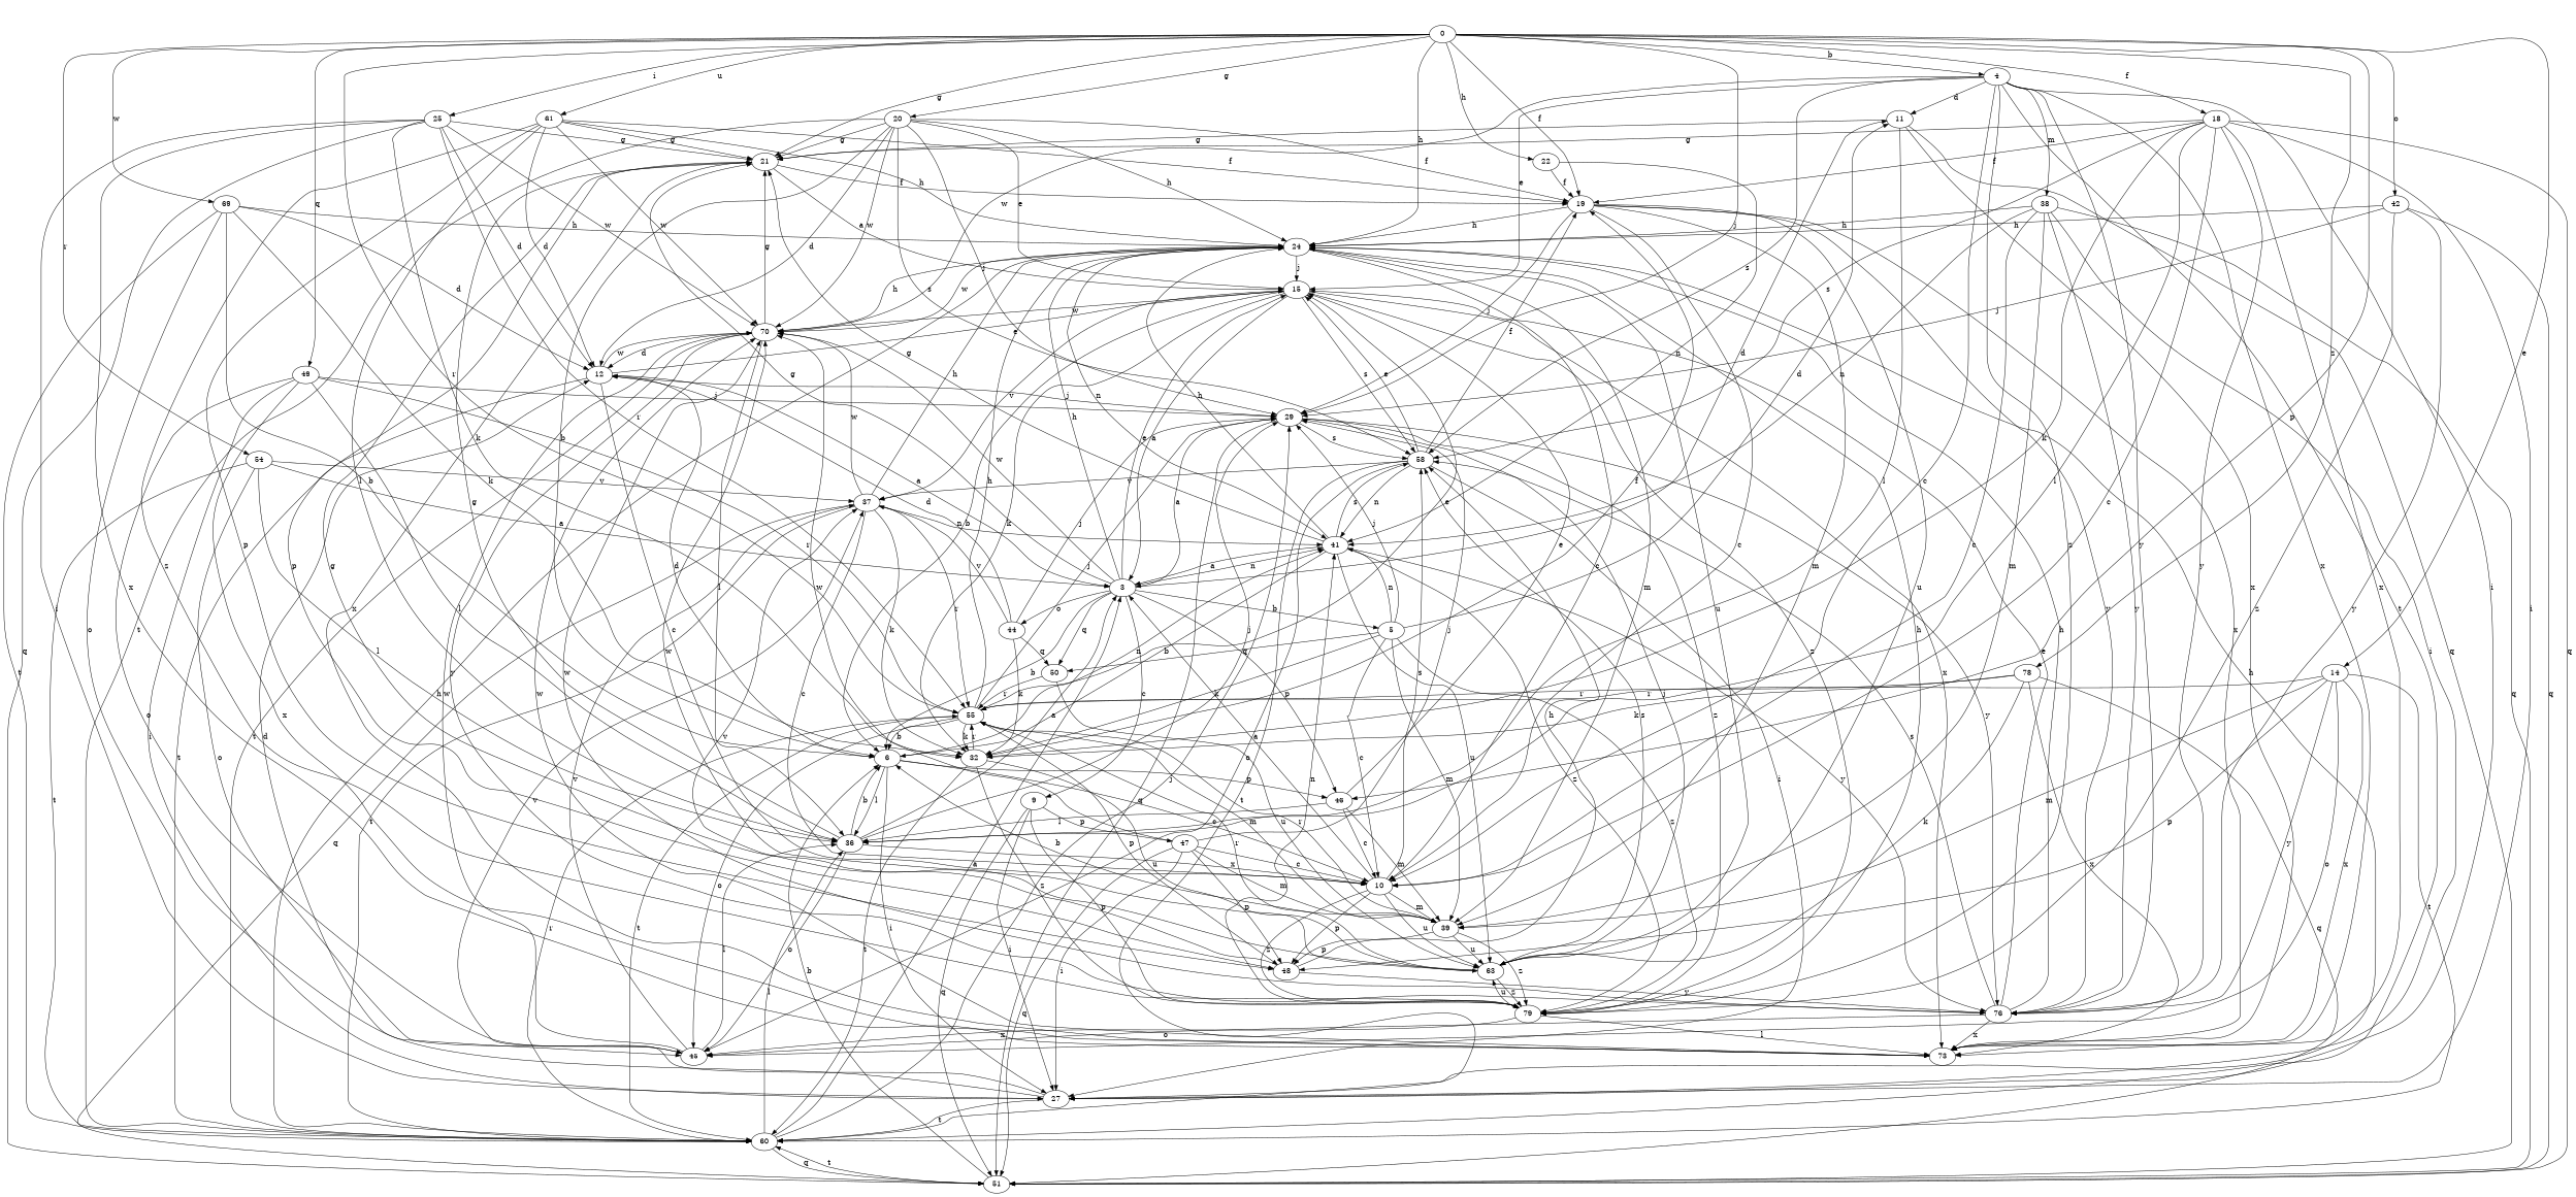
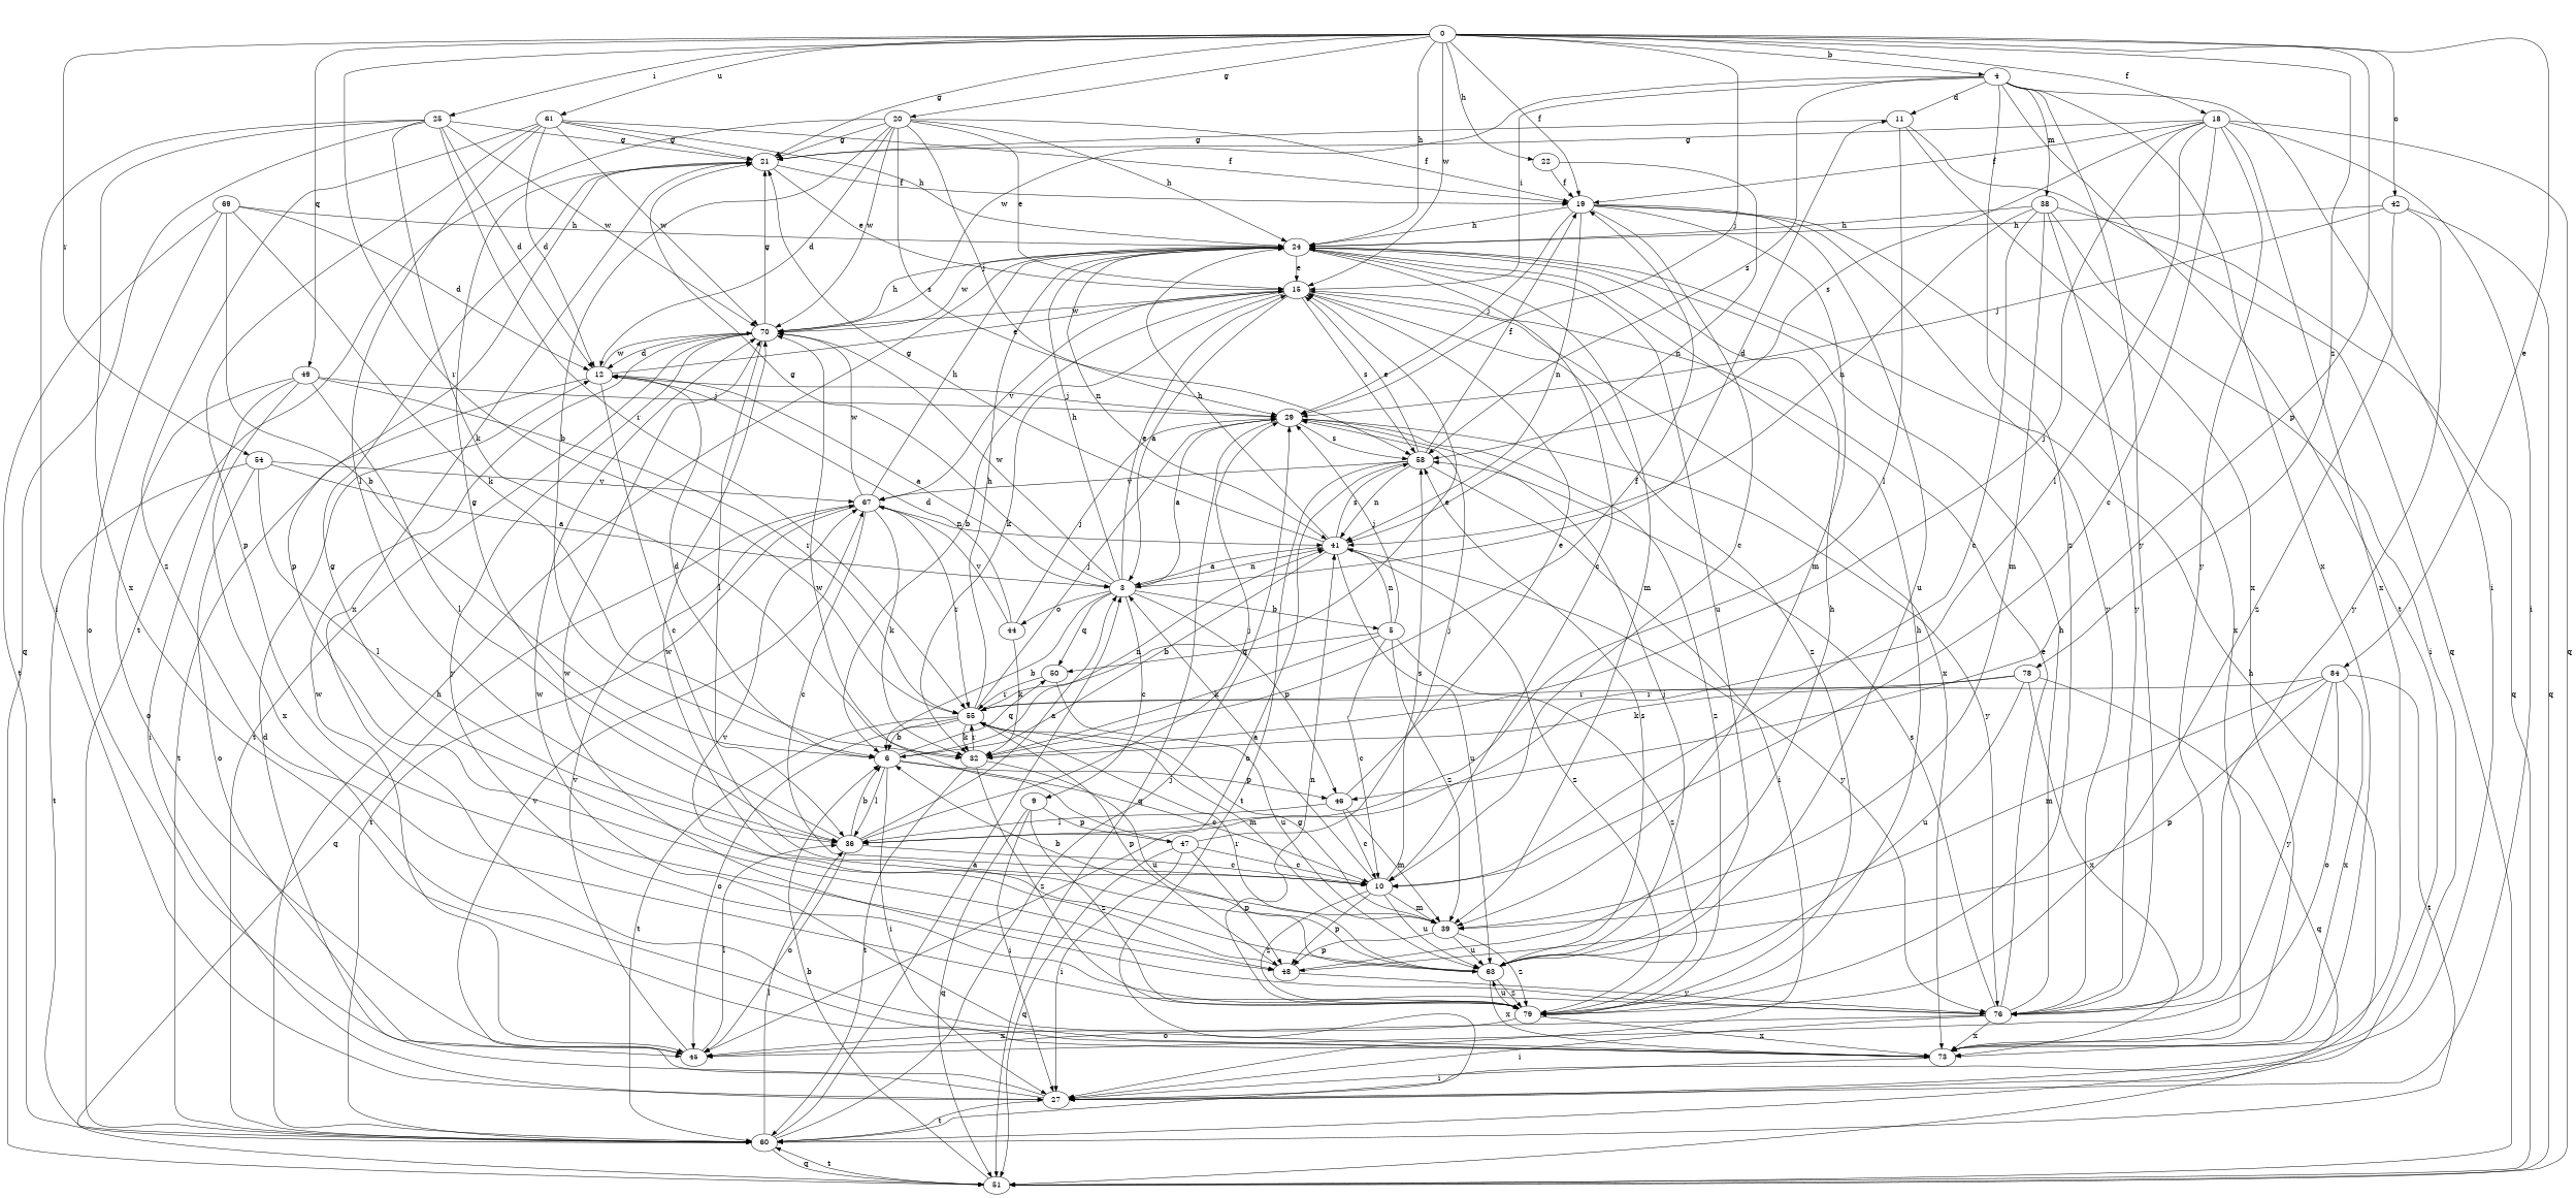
  strict digraph {
    0
    4
-   14
+   14 [label=84]
    18
    19
    20
    21
    22
    24
    25
    29
    42
    46
    49
    54
    55
    61
    69
    78
    11
    15
    70
    10
    27
    38
    58
    60
    73
    76
    79
    39
    48
    45
    32
    36
    51
    41
    63
    6
    12
    3
-   67 [label=37]
+   67
    5
    9
    44
    50
    47
    0 -> 4 [label=b]
    0 -> 14 [label=e]
    0 -> 18 [label=f]
    0 -> 19 [label=f]
    0 -> 20 [label=g]
    0 -> 21 [label=g]
    0 -> 22 [label=h]
    0 -> 24 [label=h]
    0 -> 25 [label=i]
    0 -> 29 [label=j]
    0 -> 42 [label=o]
    0 -> 46 [label=p]
    0 -> 49 [label=q]
    0 -> 54 [label=r]
    0 -> 55 [label=r]
    0 -> 61 [label=u]
-   0 -> 69 [label=w]
+   0 -> 15 [label=w]
    0 -> 78 [label=z]
    4 -> 11 [label=d]
-   4 -> 15 [label=e]
+   4 -> 15 [label=i]
    4 -> 70 [label=w]
-   4 -> 10 [label=c]
    4 -> 27 [label=i]
    4 -> 38 [label=m]
    4 -> 58 [label=s]
    4 -> 60 [label=t]
    4 -> 73 [label=x]
    4 -> 76 [label=y]
    4 -> 79 [label=z]
    14 -> 55 [label=r]
    14 -> 60 [label=t]
    14 -> 73 [label=x]
    14 -> 76 [label=y]
    14 -> 39 [label=m]
    14 -> 48 [label=p]
    14 -> 45 [label=o]
    18 -> 19 [label=f]
    18 -> 21 [label=g]
    18 -> 10 [label=c]
    18 -> 27 [label=i]
    18 -> 58 [label=s]
    18 -> 73 [label=x]
    18 -> 76 [label=y]
-   18 -> 32 [label=k]
+   18 -> 32 [label=j]
    18 -> 36 [label=l]
    18 -> 51 [label=q]
    19 -> 24 [label=h]
    19 -> 29 [label=j]
    19 -> 10 [label=c]
    19 -> 73 [label=x]
    19 -> 76 [label=y]
    19 -> 39 [label=m]
+   19 -> 41 [label=n]
    19 -> 63 [label=u]
    20 -> 19 [label=f]
    20 -> 21 [label=g]
    20 -> 24 [label=h]
    20 -> 29 [label=j]
    20 -> 15 [label=e]
    20 -> 70 [label=w]
    20 -> 58 [label=s]
    20 -> 60 [label=t]
    20 -> 6 [label=b]
    20 -> 12 [label=d]
    21 -> 19 [label=f]
-   21 -> 15 [label=a]
+   21 -> 15 [label=e]
    21 -> 73 [label=x]
    21 -> 48 [label=p]
    22 -> 19 [label=f]
    22 -> 41 [label=n]
-   24 -> 15 [label=j]
+   24 -> 15 [label=e]
    24 -> 70 [label=w]
    24 -> 10 [label=c]
    24 -> 39 [label=m]
    24 -> 41 [label=n]
    24 -> 63 [label=u]
    25 -> 21 [label=g]
    25 -> 55 [label=r]
    25 -> 70 [label=w]
    25 -> 27 [label=i]
    25 -> 73 [label=x]
    25 -> 32 [label=k]
    25 -> 51 [label=q]
    25 -> 12 [label=d]
    29 -> 58 [label=s]
    29 -> 76 [label=y]
    29 -> 79 [label=z]
    29 -> 51 [label=q]
    29 -> 3 [label=a]
    42 -> 24 [label=h]
    42 -> 29 [label=j]
    42 -> 76 [label=y]
    42 -> 79 [label=z]
    42 -> 51 [label=q]
    46 -> 15 [label=e]
    46 -> 10 [label=c]
    46 -> 39 [label=m]
    46 -> 36 [label=l]
    49 -> 29 [label=j]
    49 -> 55 [label=r]
    49 -> 27 [label=i]
    49 -> 73 [label=x]
    49 -> 45 [label=o]
    49 -> 36 [label=l]
    54 -> 60 [label=t]
    54 -> 45 [label=o]
    54 -> 36 [label=l]
    54 -> 3 [label=a]
    54 -> 67 [label=v]
    55 -> 24 [label=h]
    55 -> 29 [label=j]
    55 -> 15 [label=e]
    55 -> 60 [label=t]
    55 -> 39 [label=m]
    55 -> 48 [label=p]
    55 -> 45 [label=o]
    55 -> 32 [label=k]
    55 -> 6 [label=b]
    61 -> 19 [label=f]
    61 -> 21 [label=g]
    61 -> 24 [label=h]
    61 -> 70 [label=w]
    61 -> 79 [label=z]
    61 -> 48 [label=p]
    61 -> 36 [label=l]
    61 -> 12 [label=d]
    69 -> 24 [label=h]
    69 -> 60 [label=t]
    69 -> 45 [label=o]
    69 -> 32 [label=k]
    69 -> 6 [label=b]
    69 -> 12 [label=d]
    78 -> 55 [label=r]
    78 -> 73 [label=x]
    78 -> 32 [label=k]
    78 -> 51 [label=q]
-   78 -> 63 [label=k]
+   78 -> 63 [label=u]
    11 -> 21 [label=g]
    11 -> 73 [label=x]
    11 -> 36 [label=l]
    11 -> 51 [label=q]
    15 -> 70 [label=w]
    15 -> 58 [label=s]
    15 -> 73 [label=x]
    15 -> 79 [label=z]
    15 -> 32 [label=k]
    15 -> 6 [label=b]
    15 -> 3 [label=a]
    15 -> 67 [label=v]
    70 -> 21 [label=g]
    70 -> 24 [label=h]
    70 -> 60 [label=t]
    70 -> 76 [label=y]
    70 -> 36 [label=l]
    70 -> 12 [label=d]
    10 -> 58 [label=s]
    10 -> 79 [label=z]
    10 -> 39 [label=m]
    10 -> 48 [label=p]
    10 -> 63 [label=u]
    10 -> 3 [label=a]
    27 -> 24 [label=h]
    27 -> 60 [label=t]
    27 -> 12 [label=d]
    27 -> 67 [label=v]
    38 -> 24 [label=h]
    38 -> 10 [label=c]
    38 -> 27 [label=i]
    38 -> 76 [label=y]
    38 -> 39 [label=m]
    38 -> 51 [label=q]
    38 -> 41 [label=n]
    58 -> 19 [label=f]
    58 -> 15 [label=e]
    58 -> 27 [label=i]
    58 -> 60 [label=t]
    58 -> 45 [label=o]
    58 -> 41 [label=n]
    58 -> 67 [label=v]
    60 -> 24 [label=h]
    60 -> 29 [label=j]
-   60 -> 55 [label=r]
    60 -> 36 [label=l]
    60 -> 51 [label=q]
    60 -> 3 [label=a]
    73 -> 70 [label=w]
+   73 -> 27 [label=i]
    76 -> 24 [label=h]
    76 -> 15 [label=e]
    76 -> 70 [label=w]
+   76 -> 27 [label=i]
    76 -> 58 [label=s]
    76 -> 73 [label=x]
    76 -> 45 [label=o]
    79 -> 24 [label=h]
-   79 -> 73 [label=l]
+   79 -> 73 [label=x]
    79 -> 45 [label=x]
    79 -> 41 [label=n]
    79 -> 63 [label=u]
-   39 -> 55 [label=r]
+   39 -> 55 [label=g]
    39 -> 79 [label=z]
    39 -> 48 [label=p]
    39 -> 63 [label=u]
    39 -> 6 [label=b]
-   48 -> 58 [label=h]
+   48 -> 24 [label=h]
    48 -> 76 [label=y]
    48 -> 67 [label=v]
-   45 -> 70 [label=w]
+   70 -> 45 [label=w]
    45 -> 36 [label=l]
    45 -> 67 [label=v]
    32 -> 19 [label=f]
    32 -> 55 [label=r]
    32 -> 60 [label=t]
    32 -> 79 [label=z]
    32 -> 63 [label=u]
    36 -> 21 [label=g]
    36 -> 29 [label=j]
-   36 -> 10 [label=x]
+   36 -> 10 [label=c]
    36 -> 45 [label=o]
    36 -> 6 [label=b]
    36 -> 3 [label=a]
    51 -> 60 [label=t]
    51 -> 6 [label=b]
    41 -> 21 [label=g]
    41 -> 24 [label=h]
    41 -> 58 [label=s]
    41 -> 76 [label=y]
    41 -> 79 [label=z]
    41 -> 63 [label=u]
    41 -> 6 [label=b]
    41 -> 3 [label=a]
    63 -> 21 [label=g]
    63 -> 29 [label=j]
    63 -> 55 [label=r]
    63 -> 70 [label=w]
    63 -> 58 [label=s]
+   63 -> 73 [label=x]
    63 -> 79 [label=z]
    6 -> 46 [label=p]
    6 -> 10 [label=c]
    6 -> 27 [label=i]
    6 -> 36 [label=l]
    6 -> 41 [label=n]
    6 -> 12 [label=d]
-   44 -> 50 [label=q]
+   6 -> 50 [label=q]
    12 -> 29 [label=j]
    12 -> 15 [label=e]
    12 -> 70 [label=w]
    12 -> 10 [label=c]
    12 -> 60 [label=t]
    12 -> 3 [label=a]
    3 -> 21 [label=g]
    3 -> 24 [label=h]
    3 -> 46 [label=p]
    3 -> 11 [label=d]
    3 -> 15 [label=e]
    3 -> 70 [label=w]
    3 -> 41 [label=n]
    3 -> 6 [label=b]
    3 -> 5 [label=b]
    3 -> 9 [label=c]
    3 -> 44 [label=o]
    3 -> 50 [label=q]
    67 -> 24 [label=h]
    67 -> 55 [label=r]
    67 -> 70 [label=w]
    67 -> 10 [label=c]
    67 -> 60 [label=t]
    67 -> 32 [label=k]
    67 -> 51 [label=q]
    67 -> 41 [label=n]
    5 -> 29 [label=j]
-   5 -> 11 [label=d]
    5 -> 10 [label=c]
    5 -> 79 [label=z]
-   5 -> 39 [label=m]
+   5 -> 39 [label=z]
    5 -> 32 [label=k]
    5 -> 41 [label=n]
    5 -> 50 [label=q]
    9 -> 27 [label=i]
-   9 -> 79 [label=p]
+   9 -> 79 [label=z]
    9 -> 51 [label=q]
    9 -> 47 [label=p]
    44 -> 29 [label=j]
    44 -> 32 [label=k]
    44 -> 12 [label=d]
    44 -> 67 [label=v]
    50 -> 55 [label=r]
    50 -> 63 [label=u]
    47 -> 29 [label=j]
    47 -> 70 [label=w]
    47 -> 10 [label=c]
    47 -> 27 [label=i]
-   47 -> 39 [label=m]
    47 -> 48 [label=p]
    47 -> 51 [label=q]
  }
